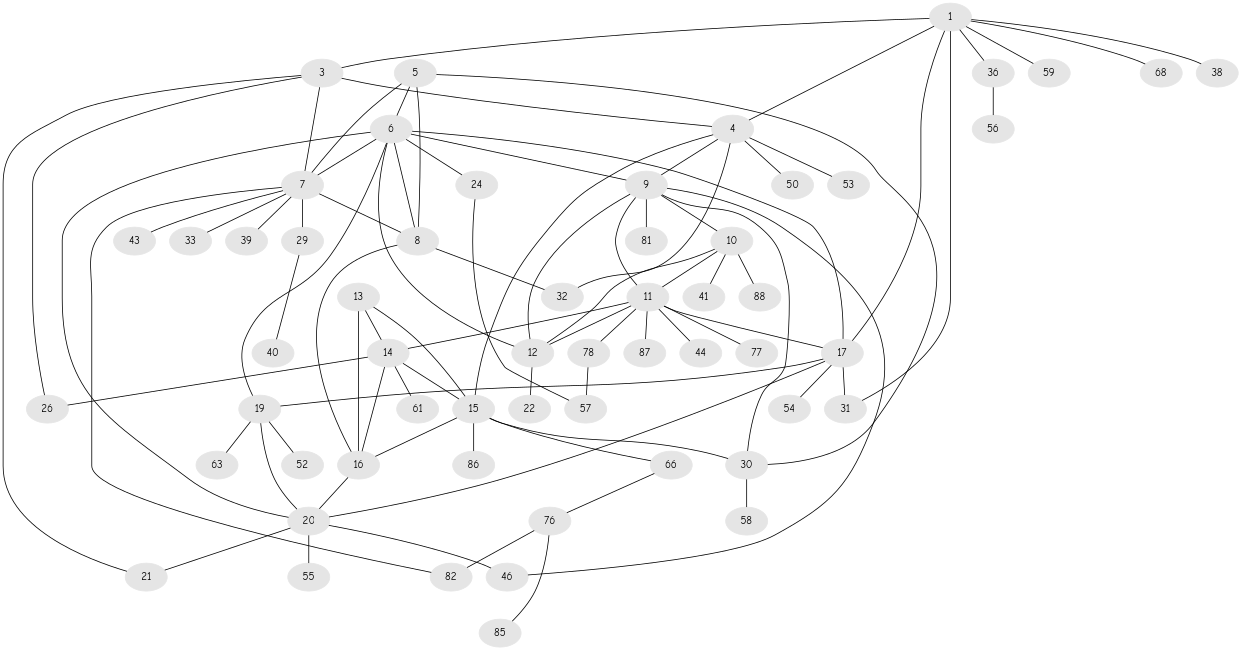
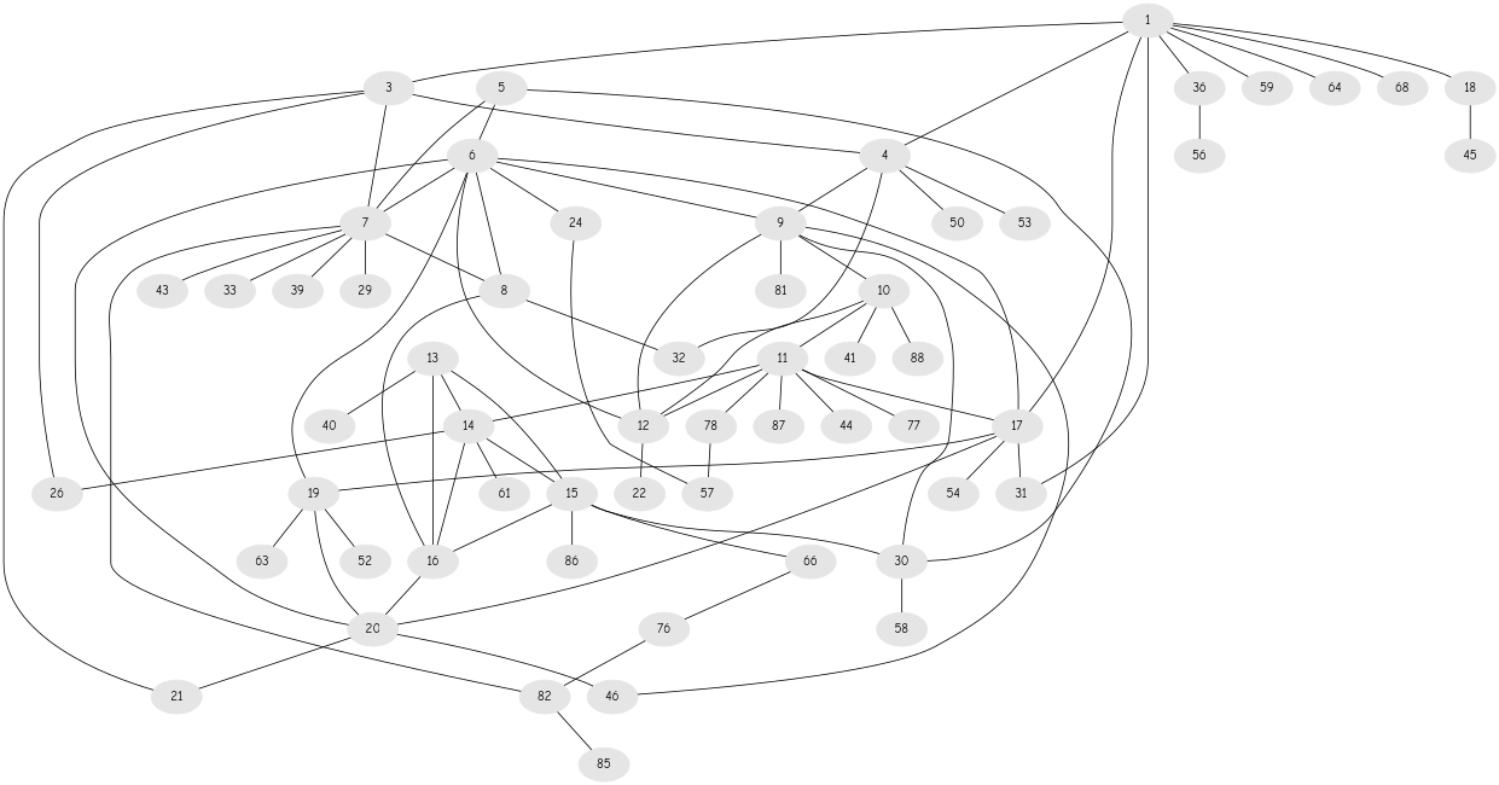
  graph {
    fontname="Comic Neue"
    node [color=gray90 fontname="Comic Neue" style=filled]
    edge [fontname="Comic Neue"]
    1 [super="+2"]
    3 [super="+28"]
    4 [super="+67"]
    17 [super="+51"]
    31
    36
-   38 [super="+75"]
+   38 [super="+75" label=18]
    59
+   64
    68
    7 [super="+83"]
    21
    26 [super="+71"]
    9 [super="+25"]
    15 [super="+23"]
    32 [super="+72"]
    50
    53 [super="+62"]
    19 [super="+47"]
    20 [super="+65"]
    54 [super="+70"]
    56
+   45
    8 [super="+84"]
    29
    33
    39
    43
    82
    30 [super="+49"]
    12 [super="+27"]
    10 [super="+37"]
    11 [super="+35"]
    46
    81
    16 [super="+73"]
    66
    86
    5 [super="+74"]
    6 [super="+18"]
    24 [super="+48"]
    58
    22
    52
    63
-   55
    57
    85
    41
    n50 [label=88]
    14 [super="+60"]
    44
    77
    78
    87
    61
    13 [super="+79"]
    40 [super="+42"]
    76
    1 -- 3 [weight=2]
    1 -- 4 [weight=2]
    1 -- 17
    1 -- 31
    1 -- 36
    1 -- 38
    1 -- 59
+   1 -- 64
    1 -- 68
    3 -- 4
    3 -- 7
    3 -- 21
    3 -- 26
    4 -- 9
-   4 -- 15
    4 -- 32
    4 -- 50
    4 -- 53
    17 -- 31
    17 -- 19
    17 -- 20
    17 -- 54
    36 -- 56
+   38 -- 45
    7 -- 8
    7 -- 29
    7 -- 33
    7 -- 39
    7 -- 43
    7 -- 82
    9 -- 30
    9 -- 12
    9 -- 10
-   9 -- 11
    9 -- 46
    9 -- 81
    15 -- 30
    15 -- 16
    15 -- 66
    15 -- 86
    19 -- 20
    19 -- 52
    19 -- 63
    20 -- 21
    20 -- 46
-   20 -- 55
    8 -- 32
    8 -- 16
-   76 -- 85
+   82 -- 85
    30 -- 58
    12 -- 22
    10 -- 12
    10 -- 11
    10 -- 41
    10 -- n50
    11 -- 17
    11 -- 12
    11 -- 14
    11 -- 44
    11 -- 77
    11 -- 78
    11 -- 87
    16 -- 20
    66 -- 76
    5 -- 7
-   5 -- 8
    5 -- 30
    5 -- 6
    6 -- 17
    6 -- 7
    6 -- 9
    6 -- 19
    6 -- 20
    6 -- 8
    6 -- 12
    6 -- 24
    24 -- 57
    14 -- 26
    14 -- 15
    14 -- 16
    14 -- 61
    78 -- 57
    13 -- 15
    13 -- 16
    13 -- 14
-   29 -- 40
+   13 -- 40
    76 -- 82
  }
